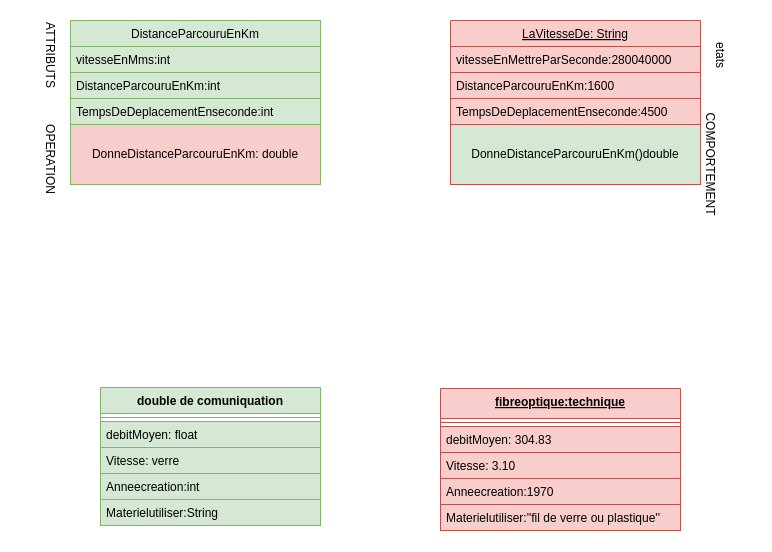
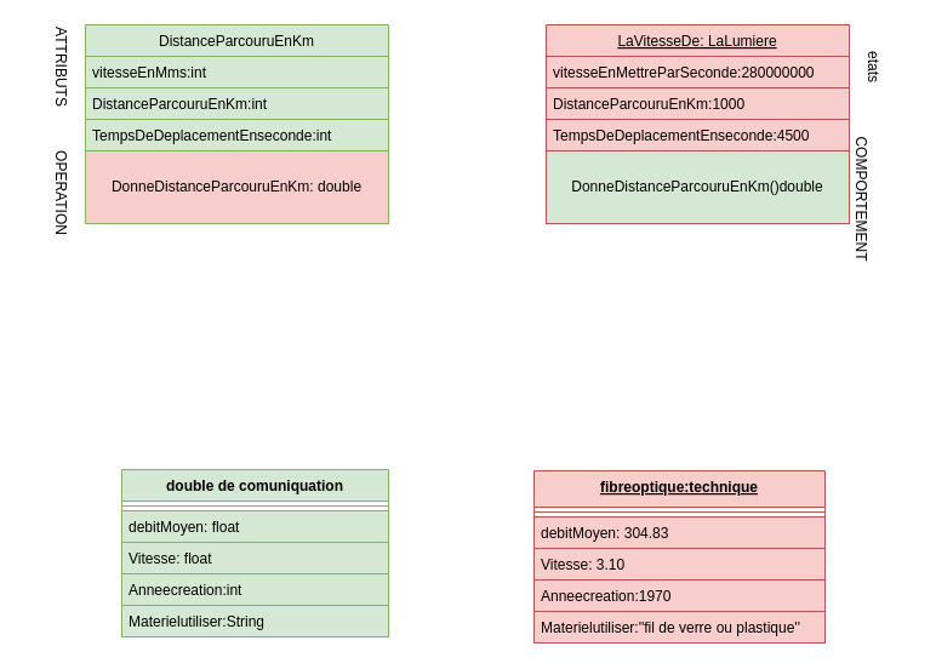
  <mxCell id="0" />
  <mxCell id="1" parent="0" />
  <mxCell id="2" value="DistanceParcouruEnKm" style="swimlane;fontStyle=0;childLayout=stackLayout;horizontal=1;startSize=26;fillColor=#d5e8d4;horizontalStack=0;resizeParent=1;resizeParentMax=0;resizeLast=0;collapsible=1;marginBottom=0;strokeColor=#82b366;" vertex="1" parent="1"><mxGeometry x="70" y="20" width="250" height="104" as="geometry" /></mxCell>
  <mxCell id="3" value="vitesseEnMms:int" style="text;strokeColor=#82b366;fillColor=#d5e8d4;align=left;verticalAlign=top;spacingLeft=4;spacingRight=4;overflow=hidden;rotatable=0;points=[[0,0.5],[1,0.5]];portConstraint=eastwest;" vertex="1" parent="2"><mxGeometry y="26" width="250" height="26" as="geometry" /></mxCell>
  <mxCell id="4" value="DistanceParcouruEnKm:int" style="text;strokeColor=#82b366;fillColor=#d5e8d4;align=left;verticalAlign=top;spacingLeft=4;spacingRight=4;overflow=hidden;rotatable=0;points=[[0,0.5],[1,0.5]];portConstraint=eastwest;" vertex="1" parent="2"><mxGeometry y="52" width="250" height="26" as="geometry" /></mxCell>
  <mxCell id="5" value="TempsDeDeplacementEnseconde:int" style="text;strokeColor=#82b366;fillColor=#d5e8d4;align=left;verticalAlign=top;spacingLeft=4;spacingRight=4;overflow=hidden;rotatable=0;points=[[0,0.5],[1,0.5]];portConstraint=eastwest;" vertex="1" parent="2"><mxGeometry y="78" width="250" height="26" as="geometry" /></mxCell>
- <mxCell id="6" value="LaVitesseDe: String" style="swimlane;fontStyle=4;childLayout=stackLayout;horizontal=1;startSize=26;fillColor=#f8cecc;horizontalStack=0;resizeParent=1;resizeParentMax=0;resizeLast=0;collapsible=1;marginBottom=0;strokeColor=#b85450;" vertex="1" parent="1"><mxGeometry x="450" y="20" width="250" height="104" as="geometry" /></mxCell>
- <mxCell id="7" value="vitesseEnMettreParSeconde:280040000" style="text;strokeColor=#b85450;fillColor=#f8cecc;align=left;verticalAlign=top;spacingLeft=4;spacingRight=4;overflow=hidden;rotatable=0;points=[[0,0.5],[1,0.5]];portConstraint=eastwest;" vertex="1" parent="6"><mxGeometry y="26" width="250" height="26" as="geometry" /></mxCell>
- <mxCell id="8" value="DistanceParcouruEnKm:1600" style="text;strokeColor=#b85450;fillColor=#f8cecc;align=left;verticalAlign=top;spacingLeft=4;spacingRight=4;overflow=hidden;rotatable=0;points=[[0,0.5],[1,0.5]];portConstraint=eastwest;" vertex="1" parent="6"><mxGeometry y="52" width="250" height="26" as="geometry" /></mxCell>
+ <mxCell id="6" value="LaVitesseDe: LaLumiere" style="swimlane;fontStyle=4;childLayout=stackLayout;horizontal=1;startSize=26;fillColor=#f8cecc;horizontalStack=0;resizeParent=1;resizeParentMax=0;resizeLast=0;collapsible=1;marginBottom=0;strokeColor=#b85450;" vertex="1" parent="1"><mxGeometry x="450" y="20" width="250" height="104" as="geometry" /></mxCell>
+ <mxCell id="7" value="vitesseEnMettreParSeconde:280000000" style="text;strokeColor=#b85450;fillColor=#f8cecc;align=left;verticalAlign=top;spacingLeft=4;spacingRight=4;overflow=hidden;rotatable=0;points=[[0,0.5],[1,0.5]];portConstraint=eastwest;" vertex="1" parent="6"><mxGeometry y="26" width="250" height="26" as="geometry" /></mxCell>
+ <mxCell id="8" value="DistanceParcouruEnKm:1000" style="text;strokeColor=#b85450;fillColor=#f8cecc;align=left;verticalAlign=top;spacingLeft=4;spacingRight=4;overflow=hidden;rotatable=0;points=[[0,0.5],[1,0.5]];portConstraint=eastwest;" vertex="1" parent="6"><mxGeometry y="52" width="250" height="26" as="geometry" /></mxCell>
  <mxCell id="9" value="TempsDeDeplacementEnseconde:4500" style="text;strokeColor=#b85450;fillColor=#f8cecc;align=left;verticalAlign=top;spacingLeft=4;spacingRight=4;overflow=hidden;rotatable=0;points=[[0,0.5],[1,0.5]];portConstraint=eastwest;" vertex="1" parent="6"><mxGeometry y="78" width="250" height="26" as="geometry" /></mxCell>
  <mxCell id="10" value="double de comuniquation" style="swimlane;fontStyle=1;align=center;verticalAlign=top;childLayout=stackLayout;horizontal=1;startSize=26;horizontalStack=0;resizeParent=1;resizeParentMax=0;resizeLast=0;collapsible=1;marginBottom=0;fillColor=#d5e8d4;strokeColor=#82b366;" vertex="1" parent="1"><mxGeometry x="100" y="387" width="220" height="138" as="geometry" /></mxCell>
  <mxCell id="11" value="" style="line;strokeWidth=1;fillColor=none;align=left;verticalAlign=middle;spacingTop=-1;spacingLeft=3;spacingRight=3;rotatable=0;labelPosition=right;points=[];portConstraint=eastwest;strokeColor=inherit;" vertex="1" parent="10"><mxGeometry y="26" width="220" height="8" as="geometry" /></mxCell>
  <mxCell id="12" value="debitMoyen: float" style="text;strokeColor=#82b366;fillColor=#d5e8d4;align=left;verticalAlign=top;spacingLeft=4;spacingRight=4;overflow=hidden;rotatable=0;points=[[0,0.5],[1,0.5]];portConstraint=eastwest;" vertex="1" parent="10"><mxGeometry y="34" width="220" height="26" as="geometry" /></mxCell>
- <mxCell id="13" value="Vitesse: verre" style="text;strokeColor=#82b366;fillColor=#d5e8d4;align=left;verticalAlign=top;spacingLeft=4;spacingRight=4;overflow=hidden;rotatable=0;points=[[0,0.5],[1,0.5]];portConstraint=eastwest;" vertex="1" parent="10"><mxGeometry y="60" width="220" height="26" as="geometry" /></mxCell>
+ <mxCell id="13" value="Vitesse: float" style="text;strokeColor=#82b366;fillColor=#d5e8d4;align=left;verticalAlign=top;spacingLeft=4;spacingRight=4;overflow=hidden;rotatable=0;points=[[0,0.5],[1,0.5]];portConstraint=eastwest;" vertex="1" parent="10"><mxGeometry y="60" width="220" height="26" as="geometry" /></mxCell>
  <mxCell id="14" value="Anneecreation:int" style="text;strokeColor=#82b366;fillColor=#d5e8d4;align=left;verticalAlign=top;spacingLeft=4;spacingRight=4;overflow=hidden;rotatable=0;points=[[0,0.5],[1,0.5]];portConstraint=eastwest;" vertex="1" parent="10"><mxGeometry y="86" width="220" height="26" as="geometry" /></mxCell>
  <mxCell id="15" value="Materielutiliser:String" style="text;strokeColor=#82b366;fillColor=#d5e8d4;align=left;verticalAlign=top;spacingLeft=4;spacingRight=4;overflow=hidden;rotatable=0;points=[[0,0.5],[1,0.5]];portConstraint=eastwest;" vertex="1" parent="10"><mxGeometry y="112" width="220" height="26" as="geometry" /></mxCell>
  <mxCell id="16" value="fibreoptique:technique" style="swimlane;fontStyle=5;align=center;verticalAlign=top;childLayout=stackLayout;horizontal=1;startSize=30;horizontalStack=0;resizeParent=1;resizeParentMax=0;resizeLast=0;collapsible=1;marginBottom=0;fillColor=#f8cecc;strokeColor=#b85450;" vertex="1" parent="1"><mxGeometry x="440" y="388" width="240" height="142" as="geometry" /></mxCell>
  <mxCell id="17" value="" style="line;strokeWidth=1;fillColor=none;align=left;verticalAlign=middle;spacingTop=-1;spacingLeft=3;spacingRight=3;rotatable=0;labelPosition=right;points=[];portConstraint=eastwest;strokeColor=inherit;" vertex="1" parent="16"><mxGeometry y="30" width="240" height="8" as="geometry" /></mxCell>
  <mxCell id="18" value="debitMoyen: 304.83" style="text;strokeColor=#b85450;fillColor=#f8cecc;align=left;verticalAlign=top;spacingLeft=4;spacingRight=4;overflow=hidden;rotatable=0;points=[[0,0.5],[1,0.5]];portConstraint=eastwest;" vertex="1" parent="16"><mxGeometry y="38" width="240" height="26" as="geometry" /></mxCell>
  <mxCell id="19" value="Vitesse: 3.10" style="text;strokeColor=#b85450;fillColor=#f8cecc;align=left;verticalAlign=top;spacingLeft=4;spacingRight=4;overflow=hidden;rotatable=0;points=[[0,0.5],[1,0.5]];portConstraint=eastwest;" vertex="1" parent="16"><mxGeometry y="64" width="240" height="26" as="geometry" /></mxCell>
  <mxCell id="20" value="Anneecreation:1970" style="text;strokeColor=#b85450;fillColor=#f8cecc;align=left;verticalAlign=top;spacingLeft=4;spacingRight=4;overflow=hidden;rotatable=0;points=[[0,0.5],[1,0.5]];portConstraint=eastwest;" vertex="1" parent="16"><mxGeometry y="90" width="240" height="26" as="geometry" /></mxCell>
  <mxCell id="21" value="Materielutiliser:''fil de verre ou plastique''" style="text;strokeColor=#b85450;fillColor=#f8cecc;align=left;verticalAlign=top;spacingLeft=4;spacingRight=4;overflow=hidden;rotatable=0;points=[[0,0.5],[1,0.5]];portConstraint=eastwest;" vertex="1" parent="16"><mxGeometry y="116" width="240" height="26" as="geometry" /></mxCell>
  <mxCell id="22" value="OPERATION" style="text;html=1;strokeColor=none;fillColor=none;align=center;verticalAlign=middle;whiteSpace=wrap;rounded=0;rotation=90;" vertex="1" parent="1"><mxGeometry x="25" y="144" width="50" height="30" as="geometry" /></mxCell>
  <mxCell id="23" value="ATTRIBUTS" style="text;html=1;strokeColor=none;fillColor=none;align=center;verticalAlign=middle;whiteSpace=wrap;rounded=0;rotation=90;" vertex="1" parent="1"><mxGeometry x="20" y="40" width="60" height="30" as="geometry" /></mxCell>
  <mxCell id="24" value="etats&lt;br&gt;" style="text;html=1;strokeColor=none;fillColor=none;align=center;verticalAlign=middle;whiteSpace=wrap;rounded=0;rotation=90;" vertex="1" parent="1"><mxGeometry x="690" y="40" width="60" height="30" as="geometry" /></mxCell>
  <mxCell id="25" value="COMPORTEMENT" style="text;html=1;strokeColor=none;fillColor=none;align=center;verticalAlign=middle;whiteSpace=wrap;rounded=0;rotation=90;" vertex="1" parent="1"><mxGeometry x="690" y="149" width="40" height="30" as="geometry" /></mxCell>
  <mxCell id="26" value="DonneDistanceParcouruEnKm: double" style="rounded=0;whiteSpace=wrap;html=1;fillColor=#f8cecc;strokeColor=#82b366;" vertex="1" parent="1"><mxGeometry x="70" y="124" width="250" height="60" as="geometry" /></mxCell>
  <mxCell id="27" value="DonneDistanceParcouruEnKm()double" style="rounded=0;whiteSpace=wrap;html=1;fillColor=#d5e8d4;strokeColor=#b85450;" vertex="1" parent="1"><mxGeometry x="450" y="124" width="250" height="60" as="geometry" /></mxCell>
